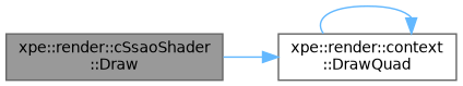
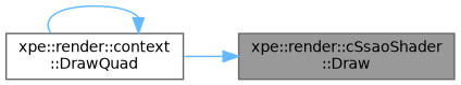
  digraph {
    rankdir=LR
    node [fontname=Helvetica fontsize=10 shape=box style=filled]
    edge [color=steelblue1 fontname=Helvetica fontsize=10 labelfontname=Helvetica labelfontsize=10 style=solid]
    n1 [color=gray40 fillcolor=grey60 fontcolor=black height=0.2 label="xpe::render::cSsaoShader\l::Draw" width=0.4]
    n2 [color=grey40 fillcolor=white height=0.2 label="xpe::render::context\l::DrawQuad" width=0.4]
-   n1 -> n2
+   n2 -> n1
    n2 -> n2
  }
